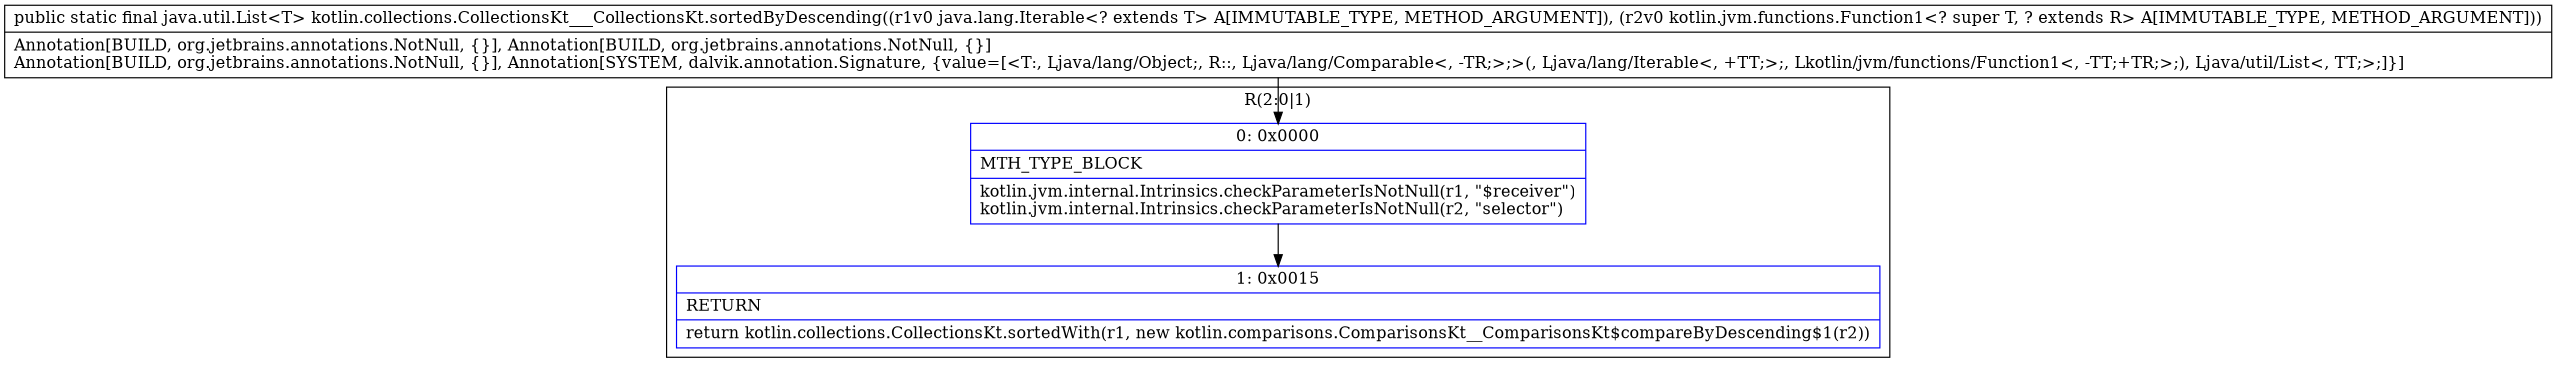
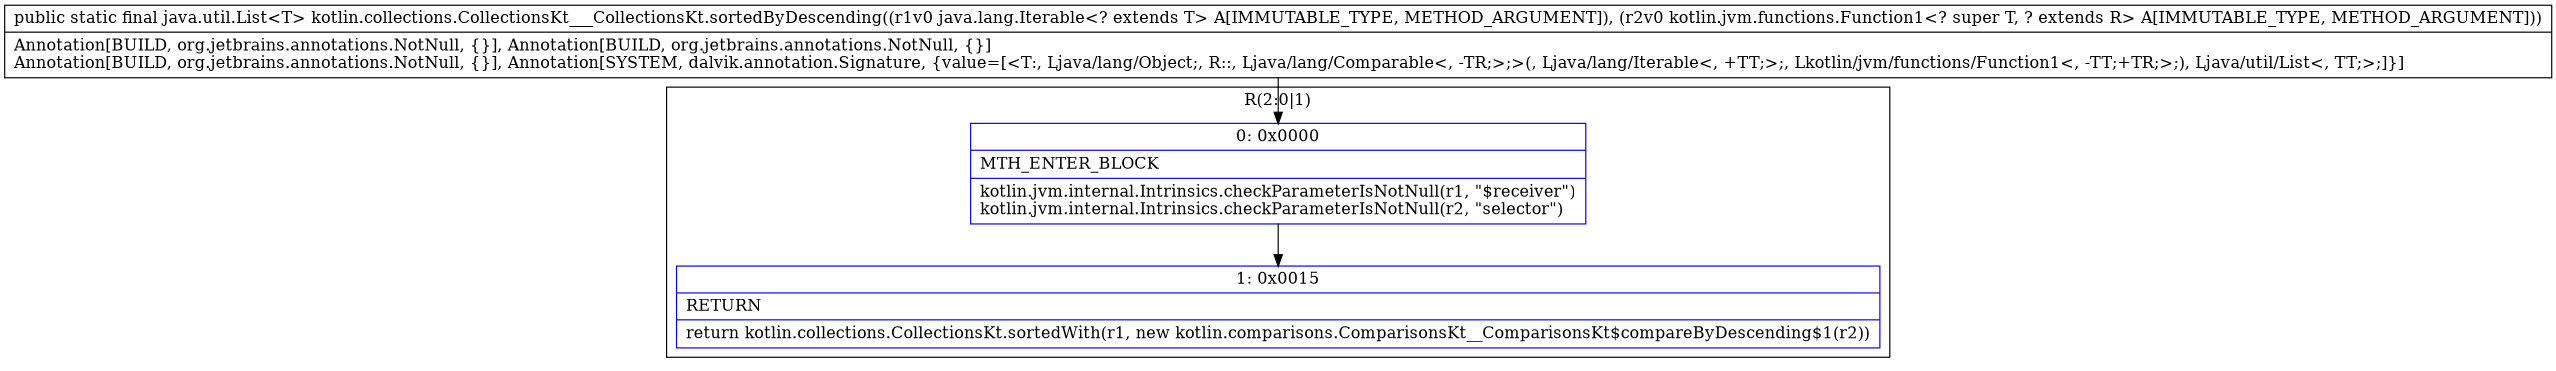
  digraph {
    node [color=blue shape=record]
-   n1 [label="{0\:\ 0x0000|MTH_TYPE_BLOCK\l|kotlin.jvm.internal.Intrinsics.checkParameterIsNotNull(r1, \"$receiver\")\lkotlin.jvm.internal.Intrinsics.checkParameterIsNotNull(r2, \"selector\")\l}"]
+   n1 [label="{0\:\ 0x0000|MTH_ENTER_BLOCK\l|kotlin.jvm.internal.Intrinsics.checkParameterIsNotNull(r1, \"$receiver\")\lkotlin.jvm.internal.Intrinsics.checkParameterIsNotNull(r2, \"selector\")\l}"]
    n2 [label="{1\:\ 0x0015|RETURN\l|return kotlin.collections.CollectionsKt.sortedWith(r1, new kotlin.comparisons.ComparisonsKt__ComparisonsKt$compareByDescending$1(r2))\l}"]
    n3 [label="{public static final java.util.List\<T\> kotlin.collections.CollectionsKt___CollectionsKt.sortedByDescending((r1v0 java.lang.Iterable\<? extends T\> A[IMMUTABLE_TYPE, METHOD_ARGUMENT]), (r2v0 kotlin.jvm.functions.Function1\<? super T, ? extends R\> A[IMMUTABLE_TYPE, METHOD_ARGUMENT]))  | Annotation[BUILD, org.jetbrains.annotations.NotNull, \{\}], Annotation[BUILD, org.jetbrains.annotations.NotNull, \{\}]\lAnnotation[BUILD, org.jetbrains.annotations.NotNull, \{\}], Annotation[SYSTEM, dalvik.annotation.Signature, \{value=[\<T:, Ljava\/lang\/Object;, R::, Ljava\/lang\/Comparable\<, \-TR;\>;\>(, Ljava\/lang\/Iterable\<, +TT;\>;, Lkotlin\/jvm\/functions\/Function1\<, \-TT;+TR;\>;), Ljava\/util\/List\<, TT;\>;]\}]\l}" color=""]
    subgraph cluster_1 {
      label="R(2:0|1)"
      n1
      n2
    }
    n1 -> n2
    n3 -> n1
  }
